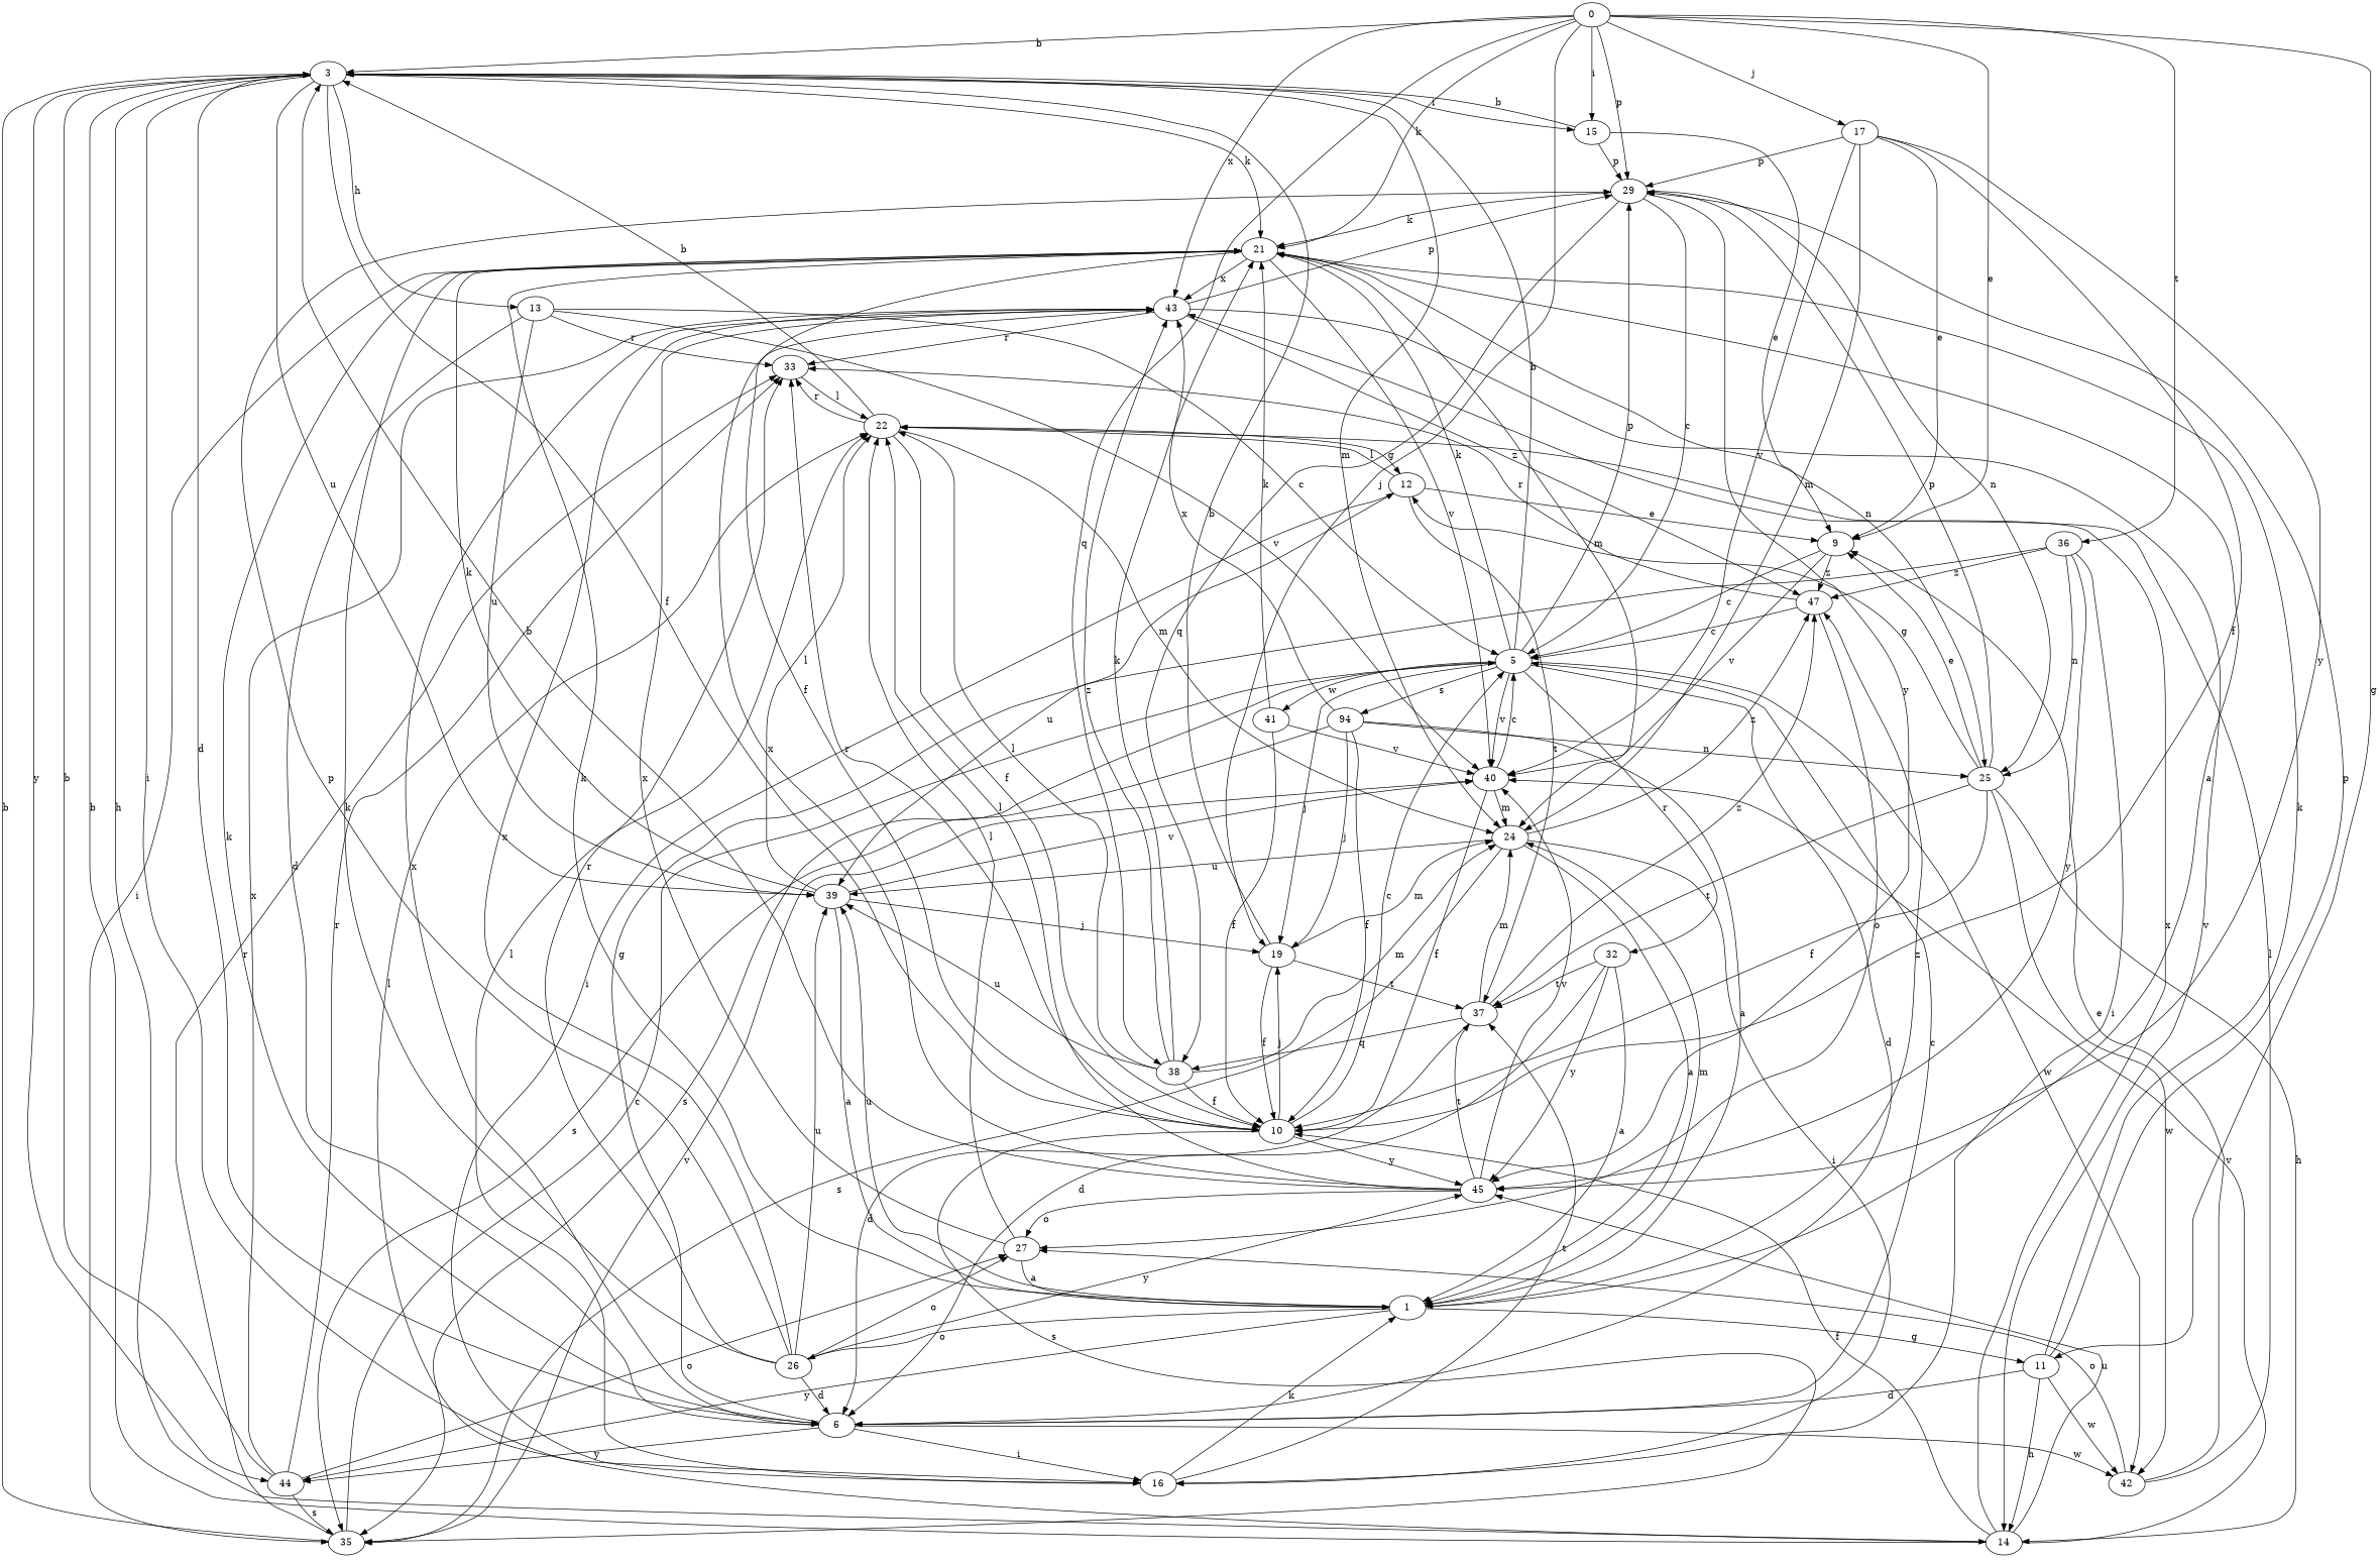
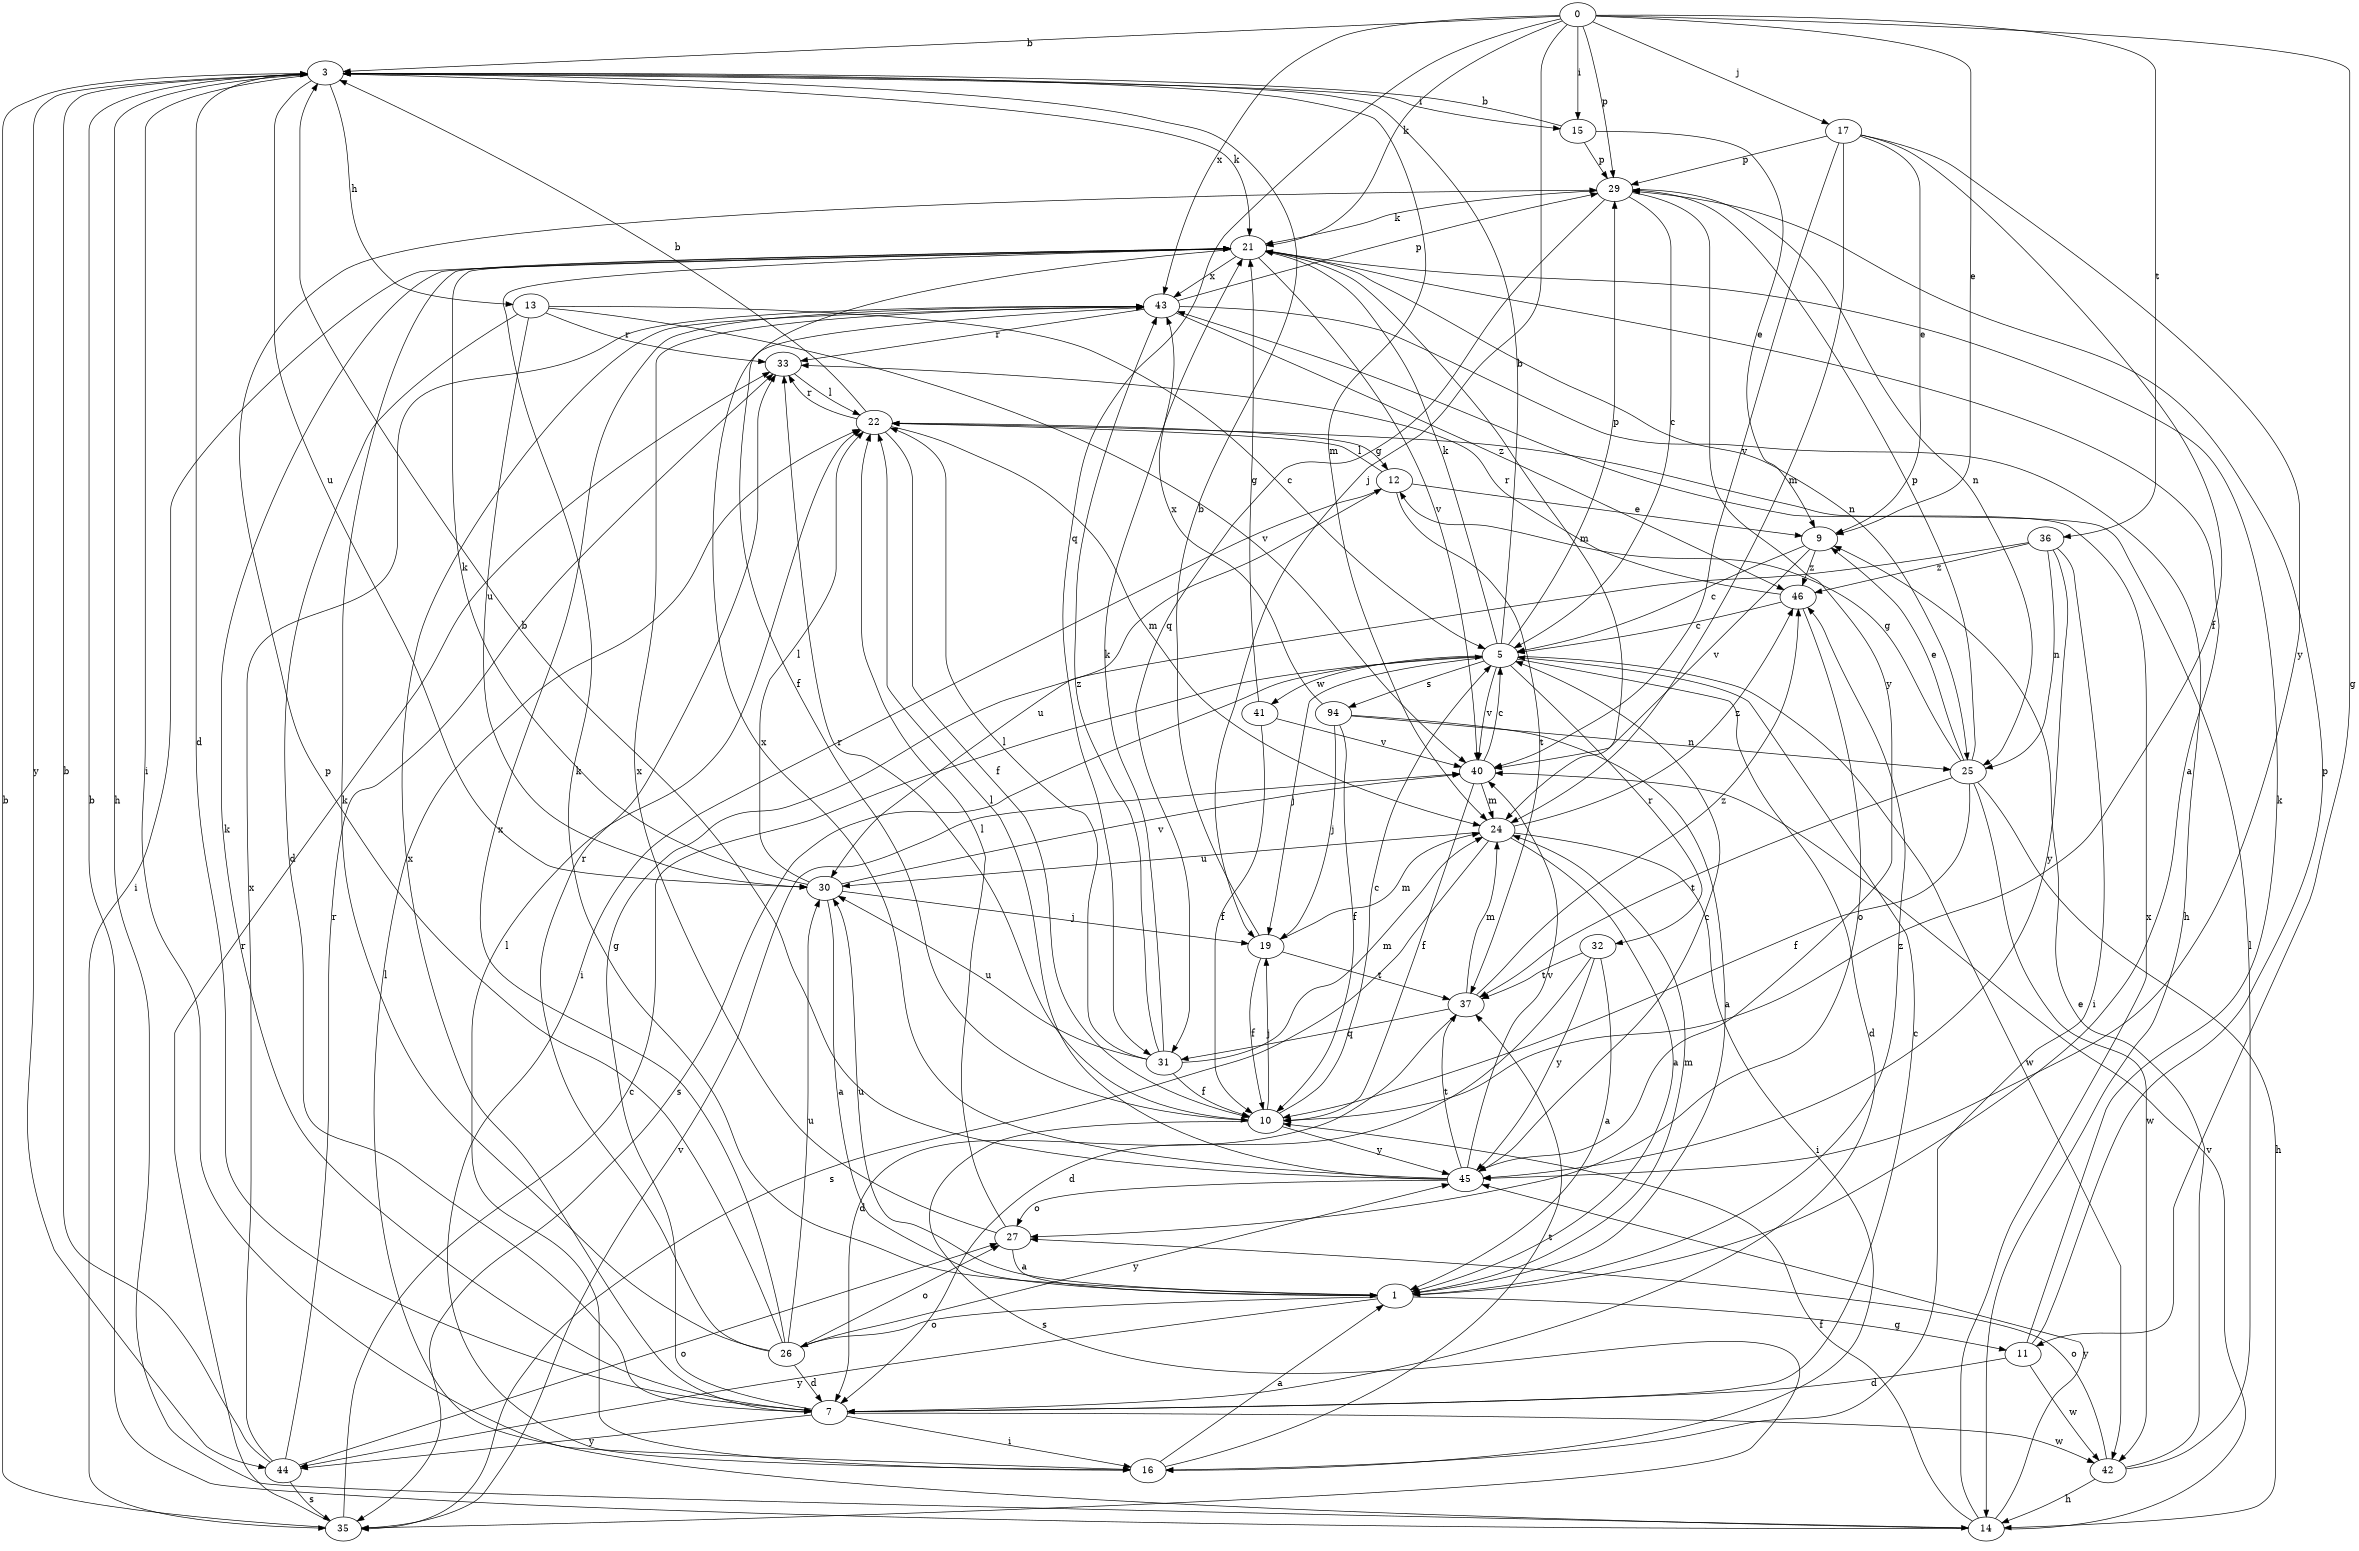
  strict digraph {
    0
    3
    9
    11
    15
    17
    19
    21
    29
-   31 [label=38]
+   31
    36
    43
    24
-   39
+   39 [label=30]
    44
-   7 [label=6]
+   7
    10
    13
    14
    16
-   46 [label=47]
+   46
    5
    40
    42
    45
    37
    1
    35
    25
    22
    33
    26
    27
    12
    32
    n36 [label=94]
    41
    0 -> 3 [label=b]
    0 -> 9 [label=e]
    0 -> 11 [label=g]
    0 -> 15 [label=i]
    0 -> 17 [label=j]
    0 -> 19 [label=j]
    0 -> 21 [label=k]
    0 -> 29 [label=p]
    0 -> 31 [label=q]
    0 -> 36 [label=t]
    0 -> 43 [label=x]
    3 -> 15 [label=i]
    3 -> 21 [label=k]
    3 -> 24 [label=m]
    3 -> 39 [label=u]
    3 -> 44 [label=y]
    3 -> 7 [label=d]
-   3 -> 10 [label=f]
    3 -> 13 [label=h]
    3 -> 14 [label=h]
    3 -> 16 [label=i]
    9 -> 46 [label=z]
    9 -> 5 [label=c]
    9 -> 40 [label=v]
    11 -> 21 [label=k]
    11 -> 29 [label=p]
    11 -> 7 [label=d]
    11 -> 42 [label=w]
    15 -> 3 [label=b]
    15 -> 9 [label=e]
    15 -> 29 [label=p]
    17 -> 9 [label=e]
    17 -> 29 [label=p]
    17 -> 24 [label=m]
    17 -> 10 [label=f]
    17 -> 40 [label=v]
    17 -> 45 [label=y]
    19 -> 3 [label=b]
    19 -> 24 [label=m]
    19 -> 10 [label=f]
    19 -> 37 [label=t]
    21 -> 43 [label=x]
    21 -> 24 [label=m]
    21 -> 10 [label=f]
    21 -> 40 [label=v]
    21 -> 1 [label=a]
    21 -> 35 [label=i]
    21 -> 25 [label=n]
    29 -> 21 [label=k]
    29 -> 31 [label=q]
    29 -> 5 [label=c]
    29 -> 45 [label=y]
    29 -> 25 [label=n]
    31 -> 21 [label=k]
    31 -> 43 [label=z]
    31 -> 24 [label=m]
    31 -> 39 [label=u]
    31 -> 10 [label=f]
    31 -> 22 [label=l]
    36 -> 39 [label=u]
    36 -> 16 [label=i]
    36 -> 46 [label=z]
    36 -> 45 [label=y]
    36 -> 25 [label=n]
    43 -> 29 [label=p]
-   43 -> 14 [label=v]
+   43 -> 14 [label=h]
    43 -> 46 [label=z]
    43 -> 33 [label=r]
    24 -> 39 [label=u]
    24 -> 16 [label=i]
    24 -> 46 [label=z]
    24 -> 1 [label=a]
    24 -> 35 [label=s]
    39 -> 19 [label=j]
    39 -> 21 [label=k]
    39 -> 40 [label=v]
    39 -> 1 [label=a]
    39 -> 22 [label=l]
    44 -> 3 [label=b]
    44 -> 43 [label=x]
    44 -> 35 [label=s]
    44 -> 33 [label=r]
    44 -> 27 [label=o]
    7 -> 21 [label=k]
    7 -> 43 [label=x]
    7 -> 44 [label=y]
    7 -> 16 [label=i]
    7 -> 5 [label=c]
    7 -> 42 [label=w]
    7 -> 12 [label=g]
    10 -> 19 [label=j]
    10 -> 5 [label=c]
    10 -> 45 [label=y]
    10 -> 35 [label=s]
    10 -> 33 [label=r]
    13 -> 39 [label=u]
    13 -> 7 [label=d]
    13 -> 5 [label=c]
    13 -> 40 [label=v]
    13 -> 33 [label=r]
    14 -> 3 [label=b]
    14 -> 43 [label=x]
    14 -> 10 [label=f]
    14 -> 40 [label=v]
-   14 -> 45 [label=u]
+   14 -> 45 [label=y]
    14 -> 22 [label=l]
    16 -> 37 [label=t]
-   16 -> 1 [label=k]
+   16 -> 1 [label=a]
    16 -> 22 [label=l]
    46 -> 5 [label=c]
    46 -> 33 [label=r]
    46 -> 27 [label=o]
    5 -> 3 [label=b]
    5 -> 19 [label=j]
    5 -> 21 [label=k]
    5 -> 29 [label=p]
    5 -> 7 [label=d]
    5 -> 40 [label=v]
    5 -> 42 [label=w]
    5 -> 35 [label=s]
    5 -> 32 [label=r]
    5 -> n36 [label=s]
    5 -> 41 [label=w]
    40 -> 24 [label=m]
    40 -> 10 [label=f]
    40 -> 5 [label=c]
    42 -> 9 [label=e]
-   11 -> 14 [label=h]
+   42 -> 14 [label=h]
    42 -> 22 [label=l]
    42 -> 27 [label=o]
    45 -> 3 [label=b]
    45 -> 43 [label=x]
+   45 -> 5 [label=c]
    45 -> 40 [label=v]
    45 -> 37 [label=t]
    45 -> 22 [label=l]
    45 -> 27 [label=o]
    37 -> 31 [label=q]
    37 -> 24 [label=m]
    37 -> 7 [label=d]
    37 -> 46 [label=z]
    1 -> 11 [label=g]
    1 -> 21 [label=k]
    1 -> 24 [label=m]
    1 -> 39 [label=u]
    1 -> 44 [label=y]
    1 -> 46 [label=z]
    1 -> 26 [label=o]
    35 -> 3 [label=b]
    35 -> 5 [label=c]
    35 -> 40 [label=v]
    35 -> 33 [label=r]
    25 -> 9 [label=e]
    25 -> 29 [label=p]
    25 -> 10 [label=f]
    25 -> 14 [label=h]
    25 -> 42 [label=w]
    25 -> 37 [label=t]
    25 -> 12 [label=g]
    22 -> 3 [label=b]
    22 -> 24 [label=m]
    22 -> 10 [label=f]
    22 -> 33 [label=r]
    22 -> 12 [label=g]
    33 -> 22 [label=l]
    26 -> 21 [label=k]
    26 -> 29 [label=p]
    26 -> 43 [label=x]
    26 -> 39 [label=u]
    26 -> 7 [label=d]
    26 -> 45 [label=y]
    26 -> 33 [label=r]
    26 -> 27 [label=o]
    27 -> 43 [label=x]
    27 -> 1 [label=a]
    27 -> 22 [label=l]
    12 -> 9 [label=e]
    12 -> 16 [label=i]
    12 -> 37 [label=t]
    12 -> 22 [label=l]
    32 -> 7 [label=d]
    32 -> 45 [label=y]
    32 -> 37 [label=t]
    32 -> 1 [label=a]
    n36 -> 19 [label=j]
    n36 -> 43 [label=x]
    n36 -> 10 [label=f]
    n36 -> 1 [label=a]
-   n36 -> 35 [label=s]
    n36 -> 25 [label=n]
-   41 -> 21 [label=k]
+   41 -> 21 [label=g]
    41 -> 10 [label=f]
    41 -> 40 [label=v]
  }
